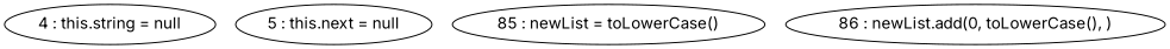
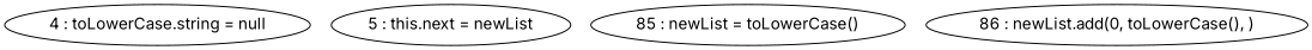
  digraph {
    fontname=Inter
    node [fontname=Inter]
-   "4 : this.string = null"
-   "5 : this.next = null"
+   "4 : this.string = null" [label="4 : toLowerCase.string = null"]
+   "5 : this.next = null" [label="5 : this.next = newList"]
    "85 : newList = toLowerCase()"
    "86 : newList.add(0, toLowerCase(), )"
  }
